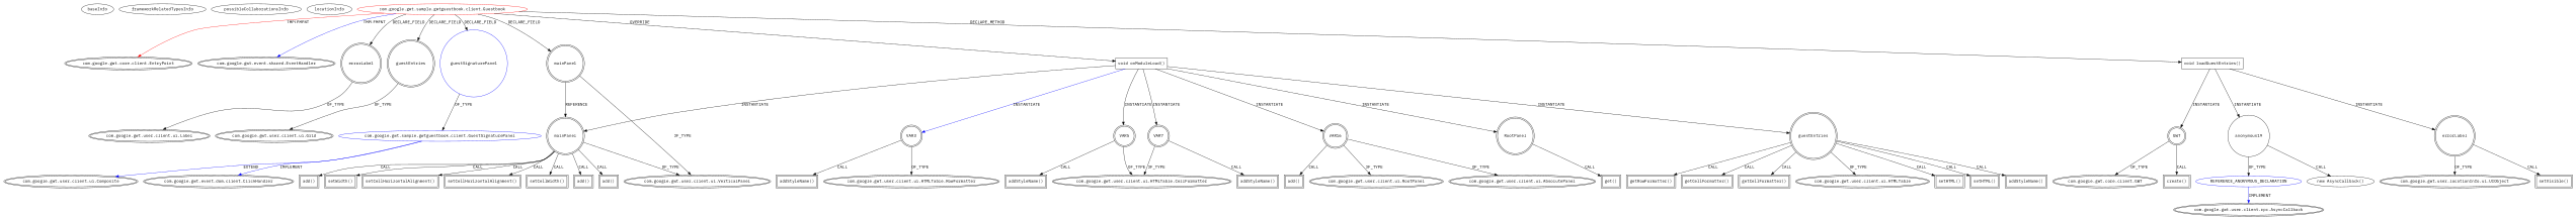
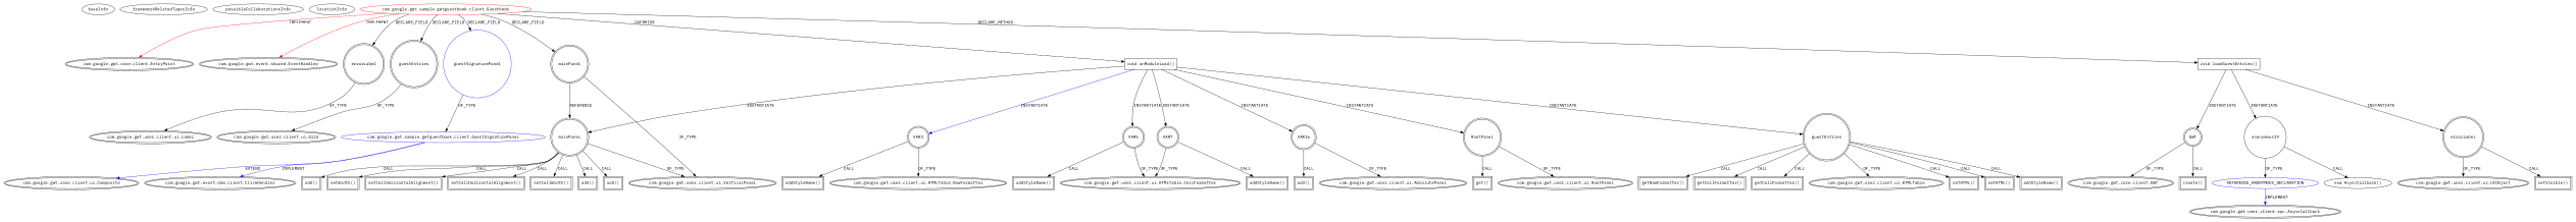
  digraph {
    fontname="IBM Plex Mono"
    node [fontname="IBM Plex Mono" isFrameworkType=true vertexType=INSIDE_CALL peripheries=2]
    edge [fontname="IBM Plex Mono"]
    baseInfo [category=extension_graph graphId=156 isAnonymous=false possibleRelation=true isFrameworkType="" vertexType="" peripheries=""]
    frameworkRelatedTypesInfo [0="com.google.gwt.core.client.EntryPoint" 1="com.google.gwt.event.shared.EventHandler" isFrameworkType="" vertexType="" peripheries=""]
    possibleCollaborationsInfo [0="156~FIELD_DECLARATION-~com.google.gwt.core.client.EntryPoint com.google.gwt.event.shared.EventHandler ~com.google.gwt.user.client.ui.Composite com.google.gwt.event.dom.client.ClickHandler ~false~false" 1="156~CLIENT_METHOD_DECLARATION-INSTANTIATION-~com.google.gwt.core.client.EntryPoint com.google.gwt.event.shared.EventHandler ~com.google.gwt.user.client.rpc.AsyncCallback ~false~true" isFrameworkType="" vertexType="" peripheries=""]
    locationInfo [contextSignature=Guestbook filePath="/GoogleCloudPlatform-appengine-gwtguestbook-namespaces-java/appengine-gwtguestbook-namespaces-java-master/src/com/google/gwt/sample/gwtguestbook/client/Guestbook.java" graphId=156 projectName="GoogleCloudPlatform-appengine-gwtguestbook-namespaces-java" isFrameworkType="" vertexType="" peripheries=""]
    n5 [color=red isFrameworkType=false label="com.google.gwt.sample.gwtguestbook.client.Guestbook" vertexType=ROOT_CLIENT_CLASS_DECLARATION peripheries=""]
    n6 [label="com.google.gwt.core.client.EntryPoint" vertexType=FRAMEWORK_INTERFACE_TYPE]
    n7 [label="com.google.gwt.event.shared.EventHandler" vertexType=FRAMEWORK_INTERFACE_TYPE]
    n8 [label=errorLabel shape=circle vertexType=FIELD_DECLARATION]
    n9 [label=guestEntries shape=circle vertexType=FIELD_DECLARATION]
    n10 [color=blue isFrameworkType=false label=guestSignaturePanel shape=circle vertexType=FIELD_DECLARATION peripheries=""]
    n11 [label=mainPanel shape=circle vertexType=FIELD_DECLARATION]
    n12 [isFrameworkType=false label="void onModuleLoad()" shape=box vertexType=OVERRIDING_METHOD_DECLARATION peripheries=""]
    n13 [isFrameworkType=false label="void loadGuestEntries()" shape=box vertexType=CLIENT_METHOD_DECLARATION peripheries=""]
    n14 [label="com.google.gwt.user.client.ui.Label" vertexType=FRAMEWORK_CLASS_TYPE]
    n15 [label="com.google.gwt.user.client.ui.Grid" vertexType=FRAMEWORK_CLASS_TYPE]
    n16 [color=blue isFrameworkType=false label="com.google.gwt.sample.gwtguestbook.client.GuestSignaturePanel" vertexType=REFERENCE_CLIENT_CLASS_DECLARATION peripheries=""]
    n17 [label="com.google.gwt.user.client.ui.VerticalPanel" vertexType=FRAMEWORK_CLASS_TYPE]
    n18 [label=mainPanel shape=circle vertexType=VARIABLE_EXPRESION]
    n19 [label=guestEntries shape=circle vertexType=VARIABLE_EXPRESION]
    n20 [label=VAR3 shape=circle vertexType=VARIABLE_EXPRESION]
    n21 [label=VAR5 shape=circle vertexType=VARIABLE_EXPRESION]
    n22 [label=VAR7 shape=circle vertexType=VARIABLE_EXPRESION]
    n23 [label=VAR16 shape=circle vertexType=VARIABLE_EXPRESION]
    n24 [label=RootPanel shape=circle vertexType=VARIABLE_EXPRESION]
    n25 [label=GWT shape=circle vertexType=VARIABLE_EXPRESION]
    n26 [isFrameworkType=false label=anonymous19 shape=circle vertexType=VARIABLE_EXPRESION peripheries=""]
    n27 [label=errorLabel shape=circle vertexType=VARIABLE_EXPRESION]
    n28 [label="com.google.gwt.user.client.ui.Composite" vertexType=FRAMEWORK_CLASS_TYPE]
    n29 [label="com.google.gwt.event.dom.client.ClickHandler" vertexType=FRAMEWORK_INTERFACE_TYPE]
    n30 [label="add()" shape=box]
    n31 [label="add()" shape=box]
    n32 [label="add()" shape=box]
    n33 [label="setWidth()" shape=box]
    n34 [label="setCellHorizontalAlignment()" shape=box]
    n35 [label="setCellHorizontalAlignment()" shape=box]
    n36 [label="setCellWidth()" shape=box]
    n37 [label="com.google.gwt.user.client.ui.HTMLTable" vertexType=FRAMEWORK_CLASS_TYPE]
    n38 [label="setHTML()" shape=box]
    n39 [label="setHTML()" shape=box]
    n40 [label="addStyleName()" shape=box]
    n41 [label="getRowFormatter()" shape=box]
    n42 [label="getCellFormatter()" shape=box]
    n43 [label="getCellFormatter()" shape=box]
    n44 [label="com.google.gwt.user.client.ui.HTMLTable.RowFormatter" vertexType=FRAMEWORK_CLASS_TYPE]
    n45 [label="addStyleName()" shape=box]
    n46 [label="com.google.gwt.user.client.ui.HTMLTable.CellFormatter" vertexType=FRAMEWORK_CLASS_TYPE]
    n47 [label="addStyleName()" shape=box]
    n48 [label="addStyleName()" shape=box]
    n49 [label="com.google.gwt.user.client.ui.AbsolutePanel" vertexType=FRAMEWORK_CLASS_TYPE]
    n50 [label="add()" shape=box]
    n51 [label="com.google.gwt.user.client.ui.RootPanel" vertexType=FRAMEWORK_CLASS_TYPE]
    n52 [label="get()" shape=box]
    n53 [label="com.google.gwt.core.client.GWT" vertexType=FRAMEWORK_CLASS_TYPE]
    n54 [label="create()" shape=box]
    n55 [color=blue isFrameworkType=false label=REFERENCE_ANONYMOUS_DECLARATION vertexType=REFERENCE_ANONYMOUS_DECLARATION peripheries=""]
    n56 [isFrameworkType=false label="new AsyncCallback()" vertexType=CONSTRUCTOR_CALL peripheries=""]
-   n57 [label="com.google.gwt.user.locationInfo.ui.UIObject" vertexType=FRAMEWORK_CLASS_TYPE]
+   n57 [label="com.google.gwt.user.client.ui.UIObject" vertexType=FRAMEWORK_CLASS_TYPE]
    n58 [label="setVisible()" shape=box]
    n59 [label="com.google.gwt.user.client.rpc.AsyncCallback" vertexType=FRAMEWORK_INTERFACE_TYPE]
    n5 -> n6 [color=red label=IMPLEMENT]
-   n5 -> n7 [color=blue label=IMPLEMENT]
+   n5 -> n7 [color=red label=IMPLEMENT]
    n5 -> n8 [label=DECLARE_FIELD]
    n5 -> n9 [label=DECLARE_FIELD]
    n5 -> n10 [label=DECLARE_FIELD]
    n5 -> n11 [label=DECLARE_FIELD]
    n5 -> n12 [label=OVERRIDE]
    n5 -> n13 [label=DECLARE_METHOD]
    n8 -> n14 [label=OF_TYPE]
    n9 -> n15 [label=OF_TYPE]
    n10 -> n16 [label=OF_TYPE]
    n11 -> n17 [label=OF_TYPE]
    n11 -> n18 [label=REFERENCE]
    n12 -> n18 [label=INSTANTIATE]
    n12 -> n19 [label=INSTANTIATE]
    n12 -> n20 [color=blue label=INSTANTIATE]
    n12 -> n21 [label=INSTANTIATE]
    n12 -> n22 [label=INSTANTIATE]
    n12 -> n23 [label=INSTANTIATE]
    n12 -> n24 [label=INSTANTIATE]
    n13 -> n25 [label=INSTANTIATE]
    n13 -> n26 [label=INSTANTIATE]
    n13 -> n27 [label=INSTANTIATE]
    n16 -> n28 [color=blue label=EXTEND]
    n16 -> n29 [color=blue label=IMPLEMENT]
    n18 -> n17 [label=OF_TYPE]
    n18 -> n30 [label=CALL]
    n18 -> n31 [label=CALL]
    n18 -> n32 [label=CALL]
    n18 -> n33 [label=CALL]
    n18 -> n34 [label=CALL]
    n18 -> n35 [label=CALL]
    n18 -> n36 [label=CALL]
    n19 -> n37 [label=OF_TYPE]
    n19 -> n38 [label=CALL]
    n19 -> n39 [label=CALL]
    n19 -> n40 [label=CALL]
    n19 -> n41 [label=CALL]
    n19 -> n42 [label=CALL]
    n19 -> n43 [label=CALL]
    n20 -> n44 [label=OF_TYPE]
    n20 -> n45 [label=CALL]
    n21 -> n46 [label=OF_TYPE]
    n21 -> n47 [label=CALL]
    n22 -> n46 [label=OF_TYPE]
    n22 -> n48 [label=CALL]
    n23 -> n49 [label=OF_TYPE]
    n23 -> n50 [label=CALL]
-   n23 -> n51 [label=OF_TYPE]
+   n24 -> n51 [label=OF_TYPE]
    n24 -> n52 [label=CALL]
    n25 -> n53 [label=OF_TYPE]
    n25 -> n54 [label=CALL]
    n26 -> n55 [label=OF_TYPE]
    n26 -> n56 [label=CALL]
    n27 -> n57 [label=OF_TYPE]
    n27 -> n58 [label=CALL]
    n55 -> n59 [color=blue label=IMPLEMENT]
  }
